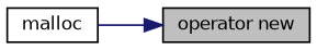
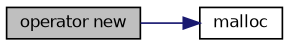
  digraph {
    rankdir=LR
    node [color=black fontname=Helvetica fontsize=10 shape=record style=filled]
    n1 [fillcolor=grey75 fontcolor=black height=0.2 label="operator new" width=0.4]
    n2 [fillcolor=white height=0.2 label=malloc width=0.4]
-   n2 -> n1 [color=midnightblue fontname=Helvetica fontsize=10 labelfontname=Helvetica labelfontsize=10 style=solid]
+   n1 -> n2 [color=midnightblue fontname=Helvetica fontsize=10 labelfontname=Helvetica labelfontsize=10 style=solid]
  }
